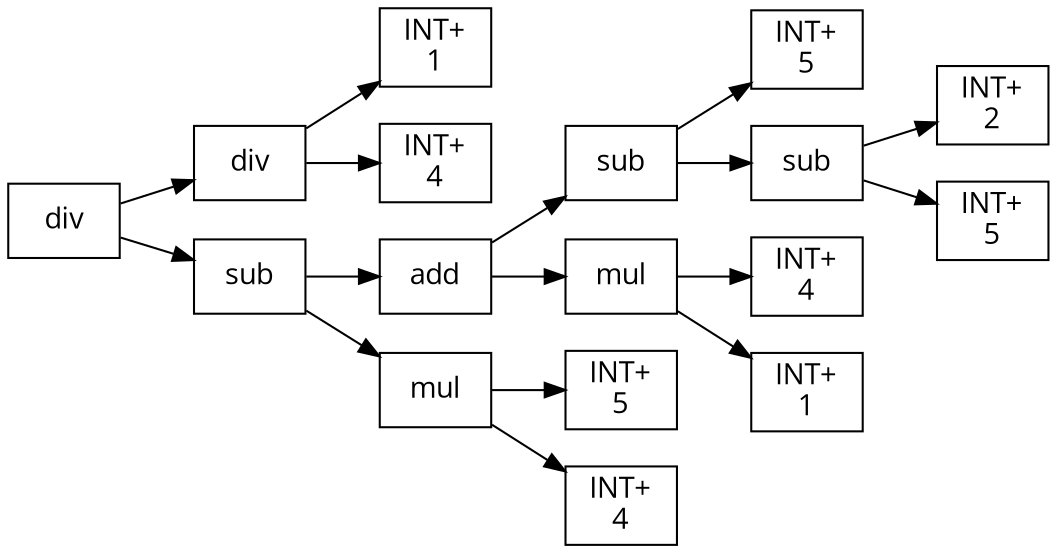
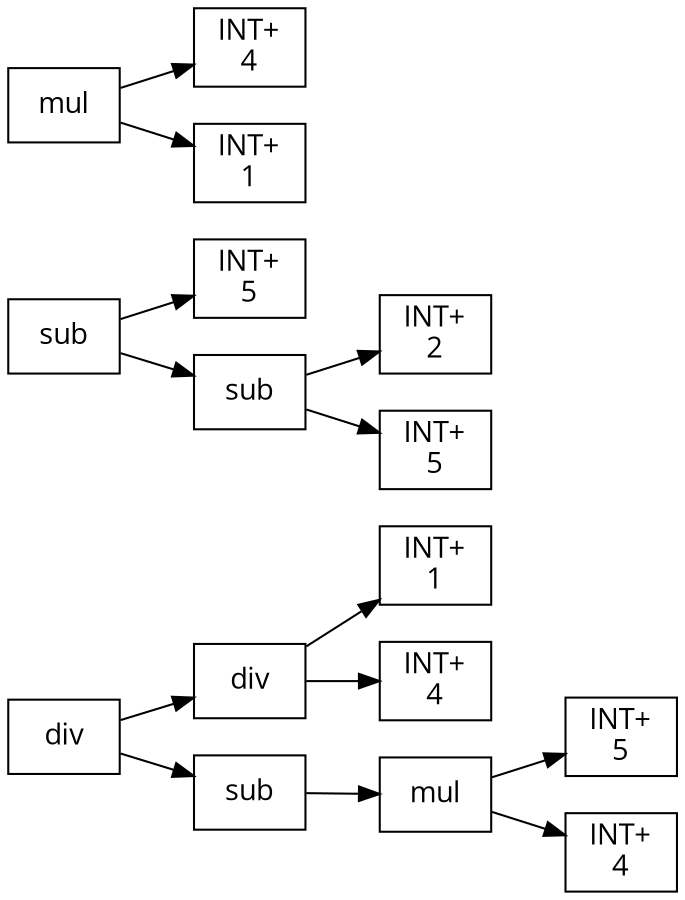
  digraph {
    rankdir=LR
    fontname="Open Sans"
    node [shape=box fontname="Open Sans"]
    edge [fontname="Open Sans"]
    n1 [label=div]
    n2 [label=div]
    n3 [label=sub]
    n4 [label="INT+\n1"]
    n5 [label="INT+\n4"]
-   n6 [label=add]
    n7 [label=mul]
    n8 [label=sub]
    n9 [label=mul]
    n10 [label="INT+\n5"]
    n11 [label=sub]
    n12 [label="INT+\n2"]
    n13 [label="INT+\n5"]
    n14 [label="INT+\n4"]
    n15 [label="INT+\n1"]
    n16 [label="INT+\n5"]
    n17 [label="INT+\n4"]
    n1 -> n2
    n1 -> n3
    n2 -> n4
    n2 -> n5
-   n3 -> n6
    n3 -> n7
-   n6 -> n8
-   n6 -> n9
    n7 -> n16
    n7 -> n17
    n8 -> n10
    n8 -> n11
    n9 -> n14
    n9 -> n15
    n11 -> n12
    n11 -> n13
  }
